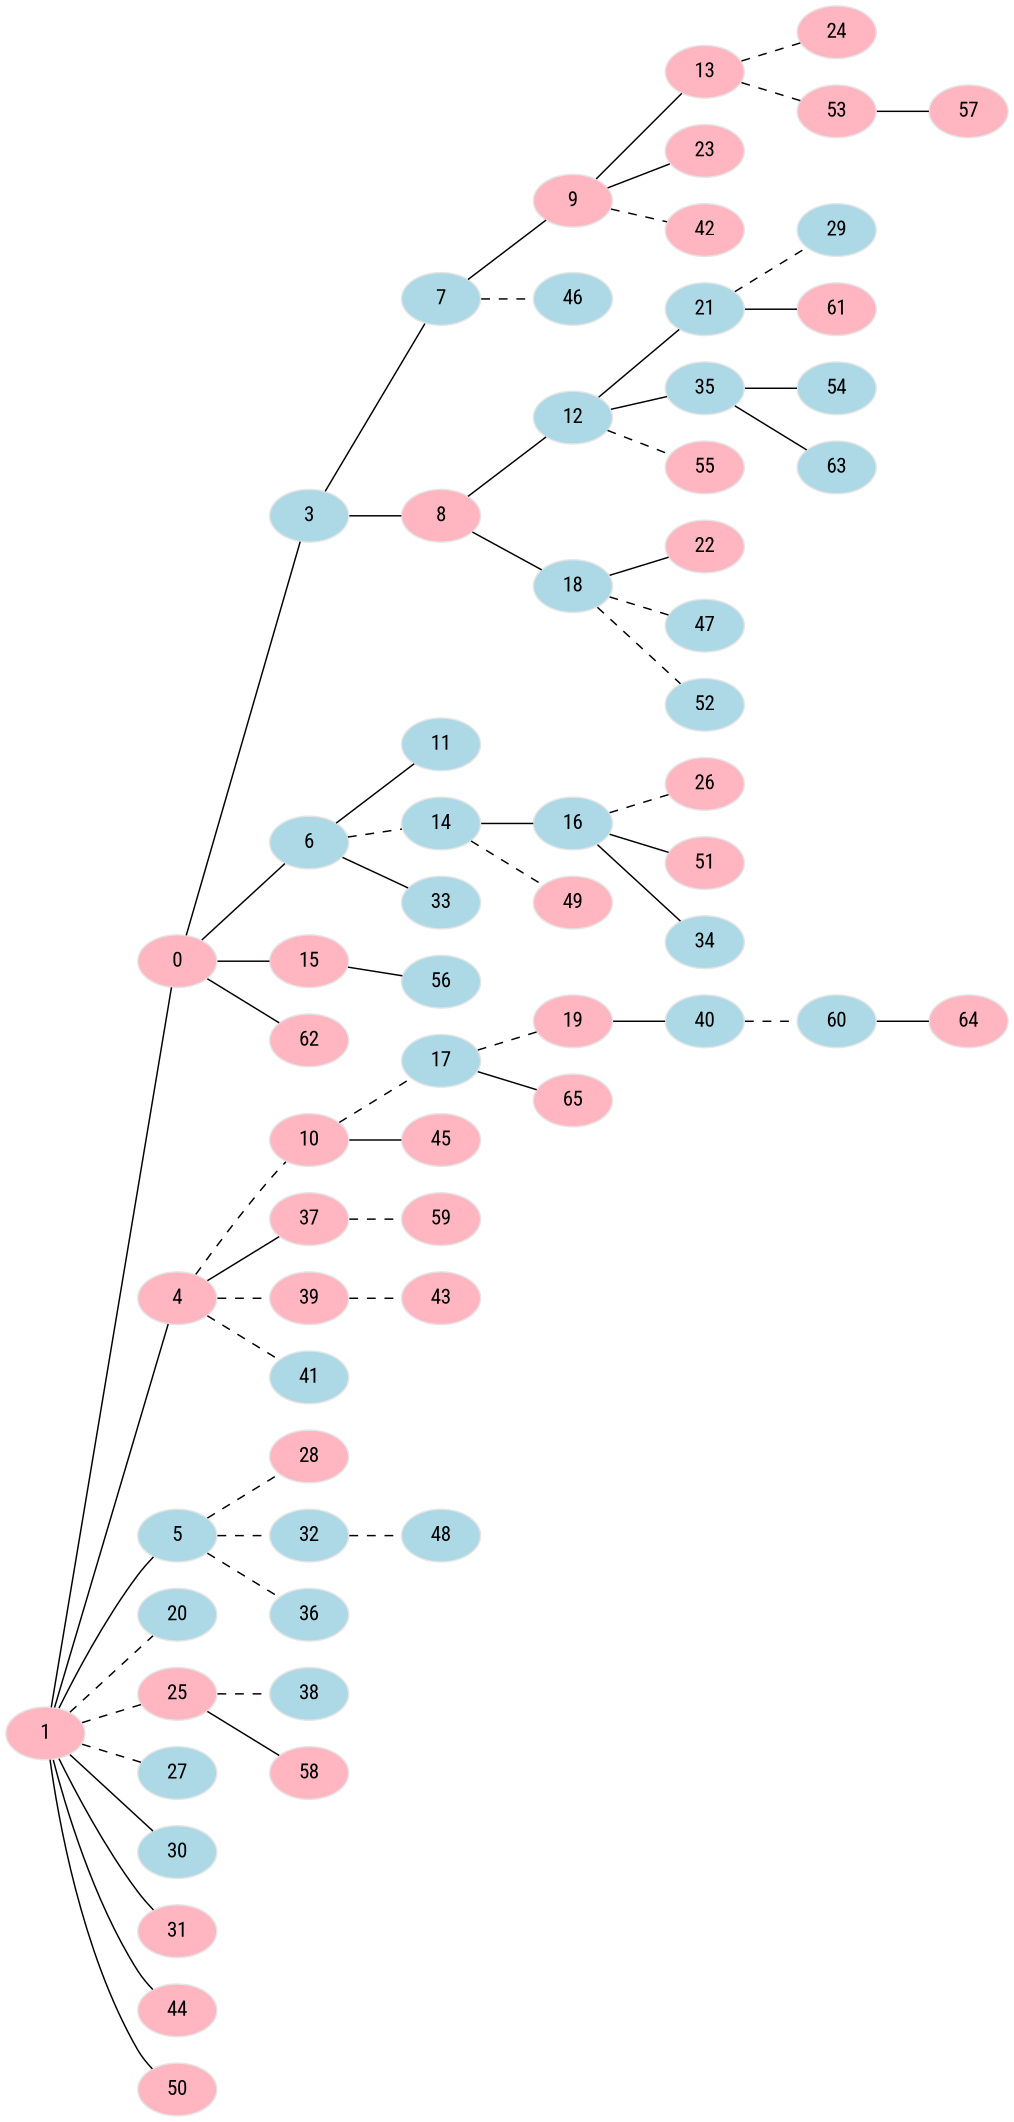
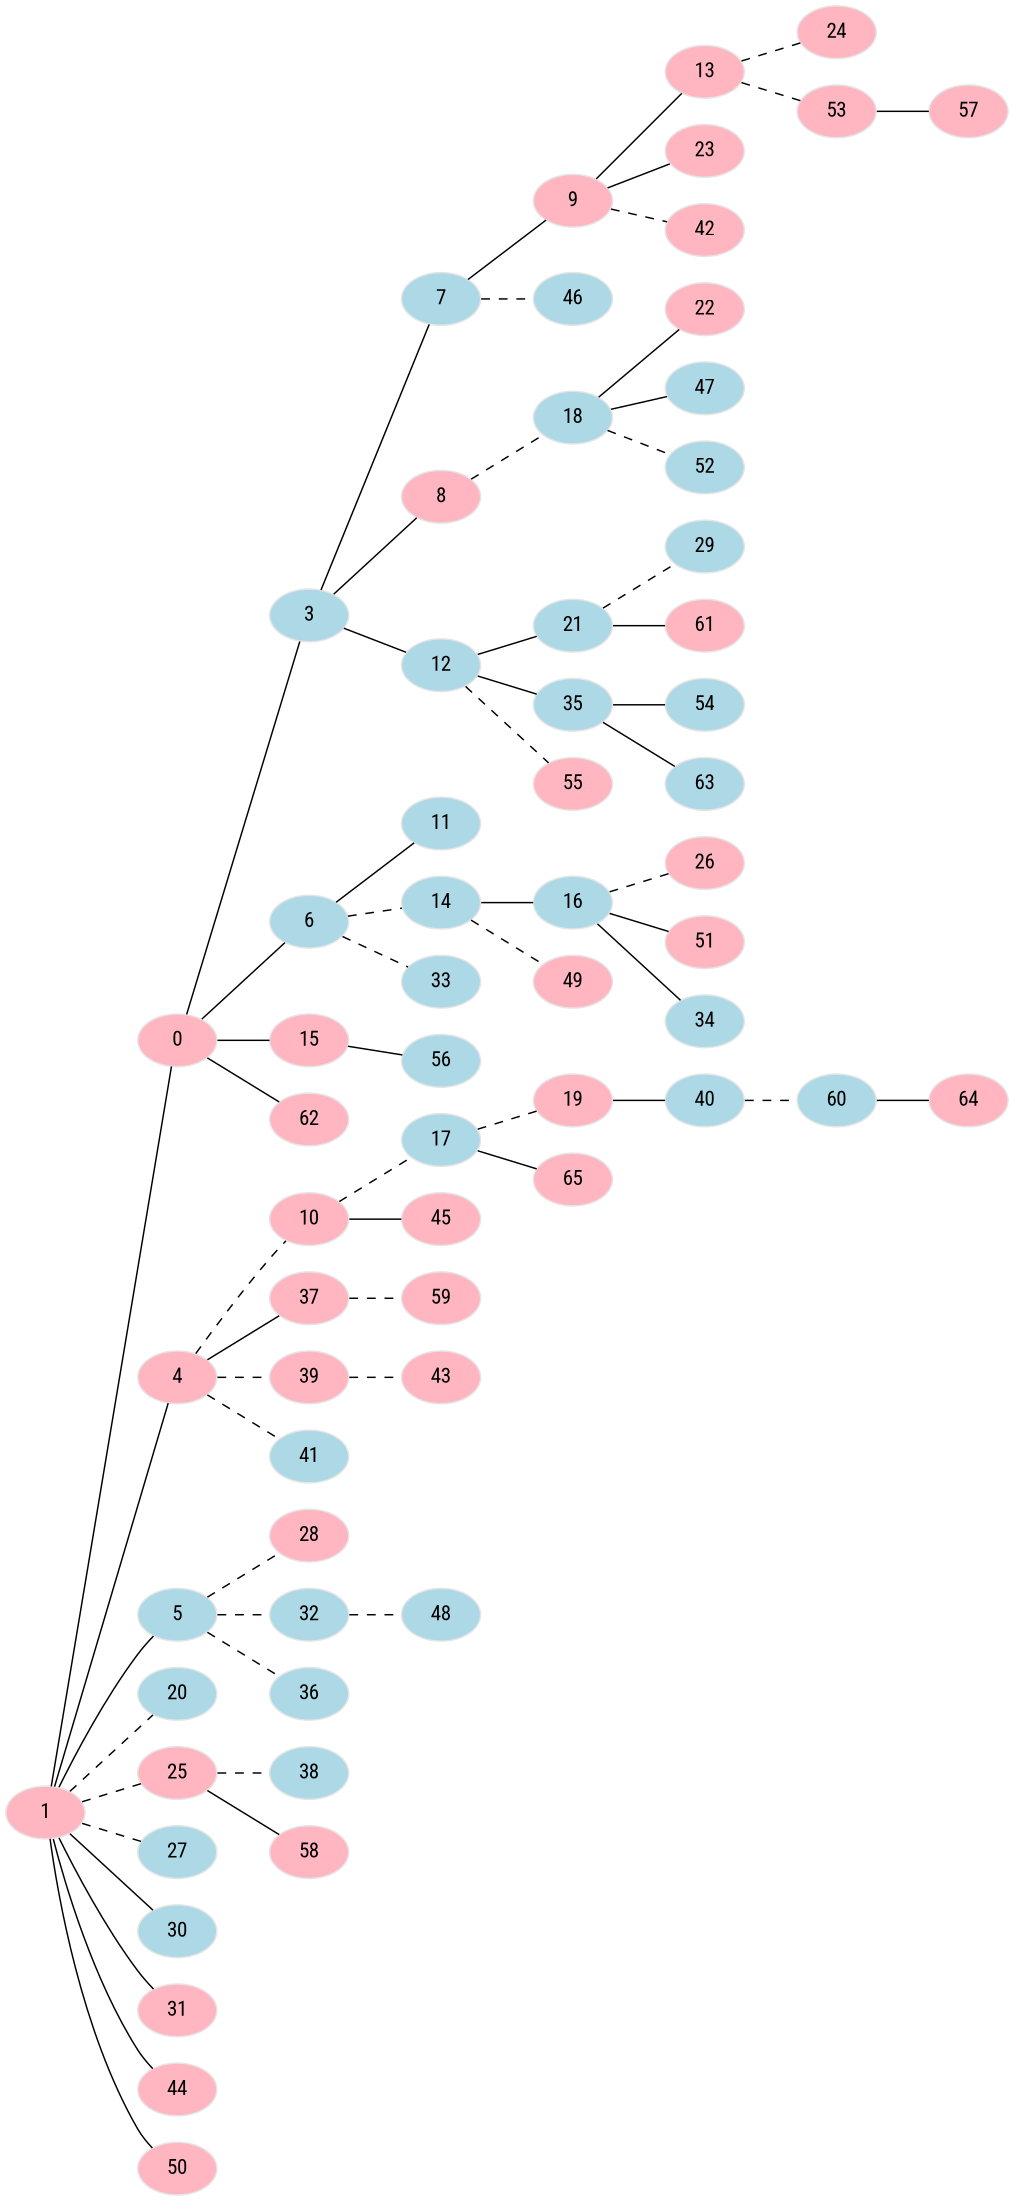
  graph {
    fontname="Roboto Condensed"
    rankdir=LR
    node [color=gray90 fillcolor=lightpink fontname="Roboto Condensed" style=filled]
    edge [fontname="Roboto Condensed" style=solid]
    n1 [label=0]
    1
    4
    5 [fillcolor=lightblue]
    20 [fillcolor=lightblue]
    25
    27 [fillcolor=lightblue]
    30 [fillcolor=lightblue]
    31
    44
    50
    3 [fillcolor=lightblue]
    6 [fillcolor=lightblue]
    15
    62
    10
    37
    39
    41 [fillcolor=lightblue]
    28
    32 [fillcolor=lightblue]
    36 [fillcolor=lightblue]
    38 [fillcolor=lightblue]
    58
    7 [fillcolor=lightblue]
    8
    12 [fillcolor=lightblue]
    11 [fillcolor=lightblue]
    14 [fillcolor=lightblue]
    33 [fillcolor=lightblue]
    56 [fillcolor=lightblue]
    9
    46 [fillcolor=lightblue]
    18 [fillcolor=lightblue]
    21 [fillcolor=lightblue]
    35 [fillcolor=lightblue]
    55
    17 [fillcolor=lightblue]
    45
    59
    43
    48 [fillcolor=lightblue]
    16 [fillcolor=lightblue]
    49
    13
    23
    42
    22
    47 [fillcolor=lightblue]
    52 [fillcolor=lightblue]
    24
    53
    19
    65
    29 [fillcolor=lightblue]
    61
    54 [fillcolor=lightblue]
    63 [fillcolor=lightblue]
    57
    26
    51
    34 [fillcolor=lightblue]
    40 [fillcolor=lightblue]
    60 [fillcolor=lightblue]
    64
    n1 -- 3
    n1 -- 6
    n1 -- 15
    n1 -- 62
    1 -- n1
    1 -- 4
    1 -- 5
    1 -- 20 [style=dashed]
    1 -- 25 [style=dashed]
    1 -- 27 [style=dashed]
    1 -- 30
    1 -- 31
    1 -- 44
    1 -- 50
    4 -- 10 [style=dashed]
    4 -- 37
    4 -- 39 [style=dashed]
    4 -- 41 [style=dashed]
    5 -- 28 [style=dashed]
    5 -- 32 [style=dashed]
    5 -- 36 [style=dashed]
    25 -- 38 [style=dashed]
    25 -- 58
    3 -- 7
    3 -- 8
-   8 -- 12
+   3 -- 12
    6 -- 11
    6 -- 14 [style=dashed]
-   6 -- 33
+   6 -- 33 [style=dashed]
    15 -- 56
    10 -- 17 [style=dashed]
    10 -- 45
    37 -- 59 [style=dashed]
    39 -- 43 [style=dashed]
    32 -- 48 [style=dashed]
    7 -- 9
    7 -- 46 [style=dashed]
-   8 -- 18
+   8 -- 18 [style=dashed]
    12 -- 21
    12 -- 35
    12 -- 55 [style=dashed]
    14 -- 16
    14 -- 49 [style=dashed]
    9 -- 13
    9 -- 23
    9 -- 42 [style=dashed]
    18 -- 22
-   18 -- 47 [style=dashed]
+   18 -- 47
    18 -- 52 [style=dashed]
    21 -- 29 [style=dashed]
    21 -- 61
    35 -- 54
    35 -- 63
    17 -- 19 [style=dashed]
    17 -- 65
    16 -- 26 [style=dashed]
    16 -- 51
    16 -- 34
    13 -- 24 [style=dashed]
    13 -- 53 [style=dashed]
    53 -- 57
    19 -- 40
    40 -- 60 [style=dashed]
    60 -- 64
  }
